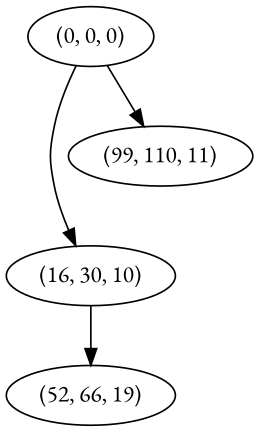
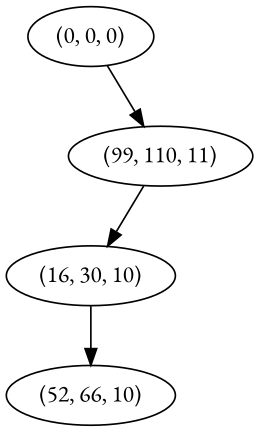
  digraph {
    fontname="EB Garamond"
    node [fontname="EB Garamond"]
    edge [fontname="EB Garamond"]
    "(0, 0, 0)"
    "(16, 30, 10)"
    "(99, 110, 11)"
-   "(52, 66, 10)" [label="(52, 66, 19)"]
-   "(0, 0, 0)" -> "(16, 30, 10)"
+   "(52, 66, 10)"
+   "(99, 110, 11)" -> "(16, 30, 10)"
    "(0, 0, 0)" -> "(99, 110, 11)"
    "(16, 30, 10)" -> "(52, 66, 10)"
  }
